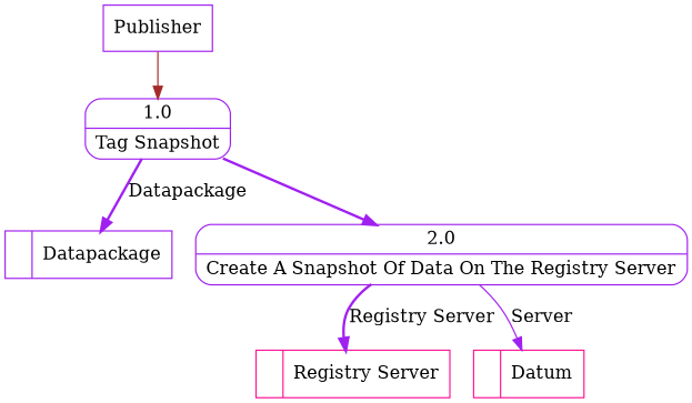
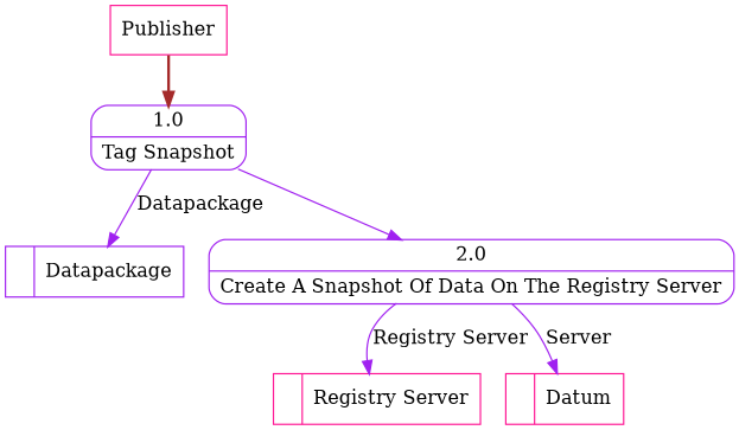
  digraph {
    node [color=purple shape=record]
    edge [color=purple style=bold]
    n1 [color=deeppink label="<f0>  |<f1> Registry Server "]
    n2 [label="<f0>  |<f1> Datapackage "]
    n3 [color=deeppink label="<f0>  |<f1> Datum "]
-   n4 [label=Publisher shape=box]
+   n4 [color=deeppink label=Publisher shape=box]
    n5 [label="{<f0> 1.0|<f1> Tag Snapshot }" shape=Mrecord]
    n6 [label="{<f0> 2.0|<f1> Create A Snapshot Of Data On The Registry Server }" shape=Mrecord]
-   n4 -> n5 [color=brown style=solid]
-   n5 -> n2 [label=Datapackage]
-   n5 -> n6
-   n6 -> n1 [label="Registry Server"]
+   n4 -> n5 [color=brown]
+   n5 -> n2 [label=Datapackage style=solid]
+   n5 -> n6 [style=solid]
+   n6 -> n1 [label="Registry Server" style=solid]
    n6 -> n3 [label=Server style=solid]
  }
